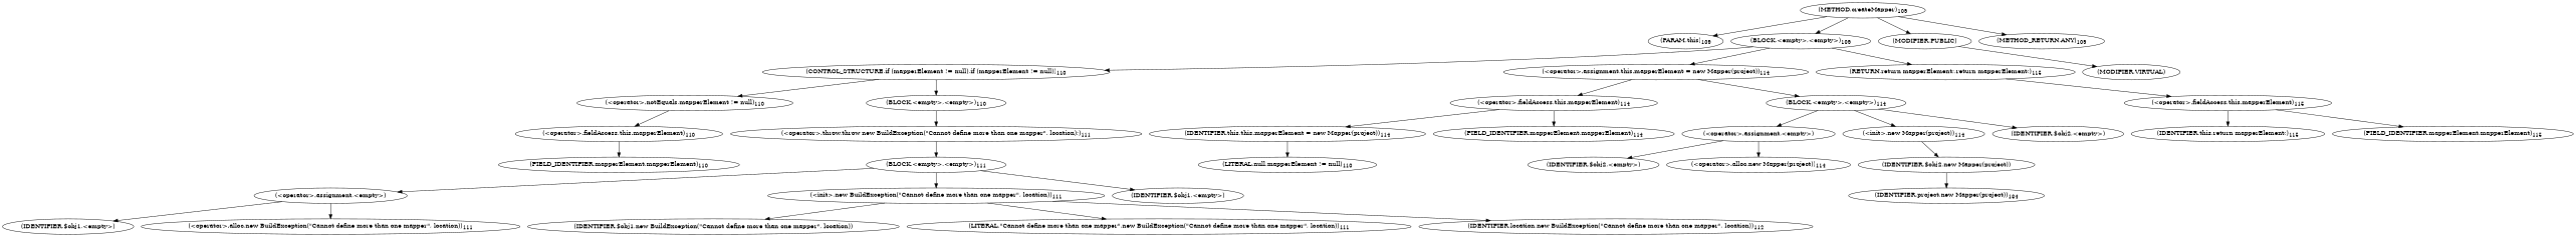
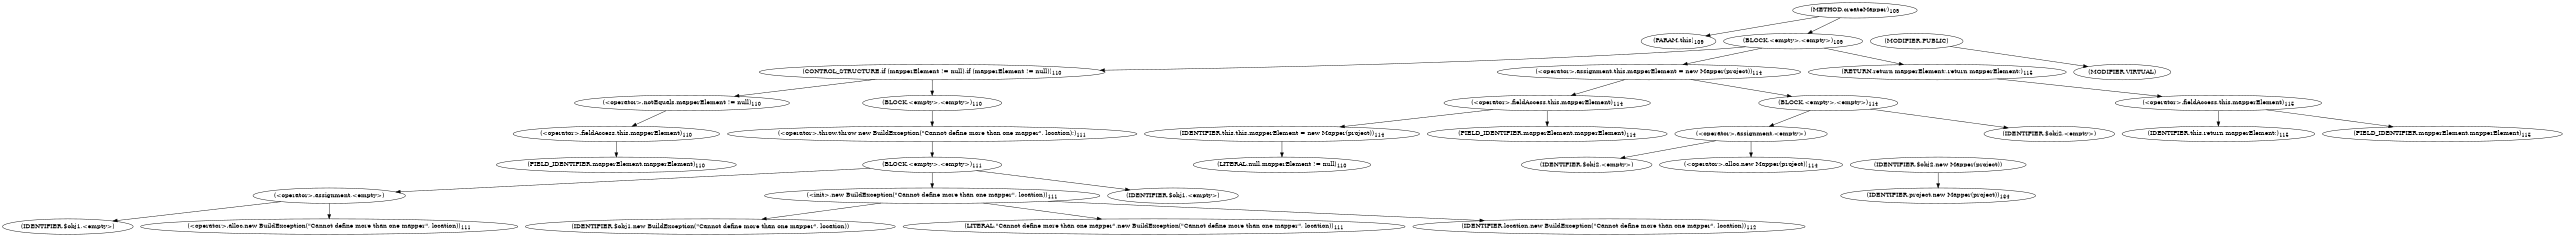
  digraph {
    n1 [label=<(METHOD,createMapper)<SUB>109</SUB>>]
    n2 [label=<(PARAM,this)<SUB>109</SUB>>]
    n3 [label=<(BLOCK,&lt;empty&gt;,&lt;empty&gt;)<SUB>109</SUB>>]
    n4 [label=<(MODIFIER,PUBLIC)>]
-   n5 [label=<(METHOD_RETURN,ANY)<SUB>109</SUB>>]
    n6 [label=<(CONTROL_STRUCTURE,if (mapperElement != null),if (mapperElement != null))<SUB>110</SUB>>]
    n7 [label=<(&lt;operator&gt;.assignment,this.mapperElement = new Mapper(project))<SUB>114</SUB>>]
    n8 [label=<(RETURN,return mapperElement;,return mapperElement;)<SUB>115</SUB>>]
    n9 [label=<(MODIFIER,VIRTUAL)>]
    n10 [label=<(&lt;operator&gt;.notEquals,mapperElement != null)<SUB>110</SUB>>]
    n11 [label=<(BLOCK,&lt;empty&gt;,&lt;empty&gt;)<SUB>110</SUB>>]
    n12 [label=<(&lt;operator&gt;.fieldAccess,this.mapperElement)<SUB>114</SUB>>]
    n13 [label=<(BLOCK,&lt;empty&gt;,&lt;empty&gt;)<SUB>114</SUB>>]
    n14 [label=<(&lt;operator&gt;.fieldAccess,this.mapperElement)<SUB>115</SUB>>]
    n15 [label=<(&lt;operator&gt;.fieldAccess,this.mapperElement)<SUB>110</SUB>>]
    n16 [label=<(&lt;operator&gt;.throw,throw new BuildException(&quot;Cannot define more than one mapper&quot;, location);)<SUB>111</SUB>>]
    n17 [label=<(FIELD_IDENTIFIER,mapperElement,mapperElement)<SUB>110</SUB>>]
    n18 [label=<(LITERAL,null,mapperElement != null)<SUB>110</SUB>>]
    n19 [label=<(BLOCK,&lt;empty&gt;,&lt;empty&gt;)<SUB>111</SUB>>]
    n20 [label=<(&lt;operator&gt;.assignment,&lt;empty&gt;)>]
    n21 [label=<(&lt;init&gt;,new BuildException(&quot;Cannot define more than one mapper&quot;, location))<SUB>111</SUB>>]
    n22 [label=<(IDENTIFIER,$obj1,&lt;empty&gt;)>]
    n23 [label=<(IDENTIFIER,$obj1,&lt;empty&gt;)>]
    n24 [label=<(&lt;operator&gt;.alloc,new BuildException(&quot;Cannot define more than one mapper&quot;, location))<SUB>111</SUB>>]
    n25 [label=<(IDENTIFIER,$obj1,new BuildException(&quot;Cannot define more than one mapper&quot;, location))>]
    n26 [label=<(LITERAL,&quot;Cannot define more than one mapper&quot;,new BuildException(&quot;Cannot define more than one mapper&quot;, location))<SUB>111</SUB>>]
    n27 [label=<(IDENTIFIER,location,new BuildException(&quot;Cannot define more than one mapper&quot;, location))<SUB>112</SUB>>]
    n28 [label=<(IDENTIFIER,this,this.mapperElement = new Mapper(project))<SUB>114</SUB>>]
    n29 [label=<(FIELD_IDENTIFIER,mapperElement,mapperElement)<SUB>114</SUB>>]
    n30 [label=<(&lt;operator&gt;.assignment,&lt;empty&gt;)>]
-   n31 [label=<(&lt;init&gt;,new Mapper(project))<SUB>114</SUB>>]
    n32 [label=<(IDENTIFIER,$obj2,&lt;empty&gt;)>]
    n33 [label=<(IDENTIFIER,$obj2,&lt;empty&gt;)>]
    n34 [label=<(&lt;operator&gt;.alloc,new Mapper(project))<SUB>114</SUB>>]
    n35 [label=<(IDENTIFIER,$obj2,new Mapper(project))>]
    n36 [label=<(IDENTIFIER,project,new Mapper(project))<SUB>134</SUB>>]
    n37 [label=<(IDENTIFIER,this,return mapperElement;)<SUB>115</SUB>>]
    n38 [label=<(FIELD_IDENTIFIER,mapperElement,mapperElement)<SUB>115</SUB>>]
    n1 -> n2
    n1 -> n3
-   n1 -> n4
-   n1 -> n5
    n3 -> n6
    n3 -> n7
    n3 -> n8
    n4 -> n9
    n6 -> n10
    n6 -> n11
    n7 -> n12
    n7 -> n13
    n8 -> n14
    n10 -> n15
    n11 -> n16
    n12 -> n28
    n12 -> n29
    n13 -> n30
-   n13 -> n31
    n13 -> n32
    n14 -> n37
    n14 -> n38
    n15 -> n17
    n16 -> n19
    n19 -> n20
    n19 -> n21
    n19 -> n22
    n20 -> n23
    n20 -> n24
    n21 -> n25
    n21 -> n26
    n21 -> n27
    n28 -> n18
    n30 -> n33
    n30 -> n34
-   n31 -> n35
    n35 -> n36
  }
